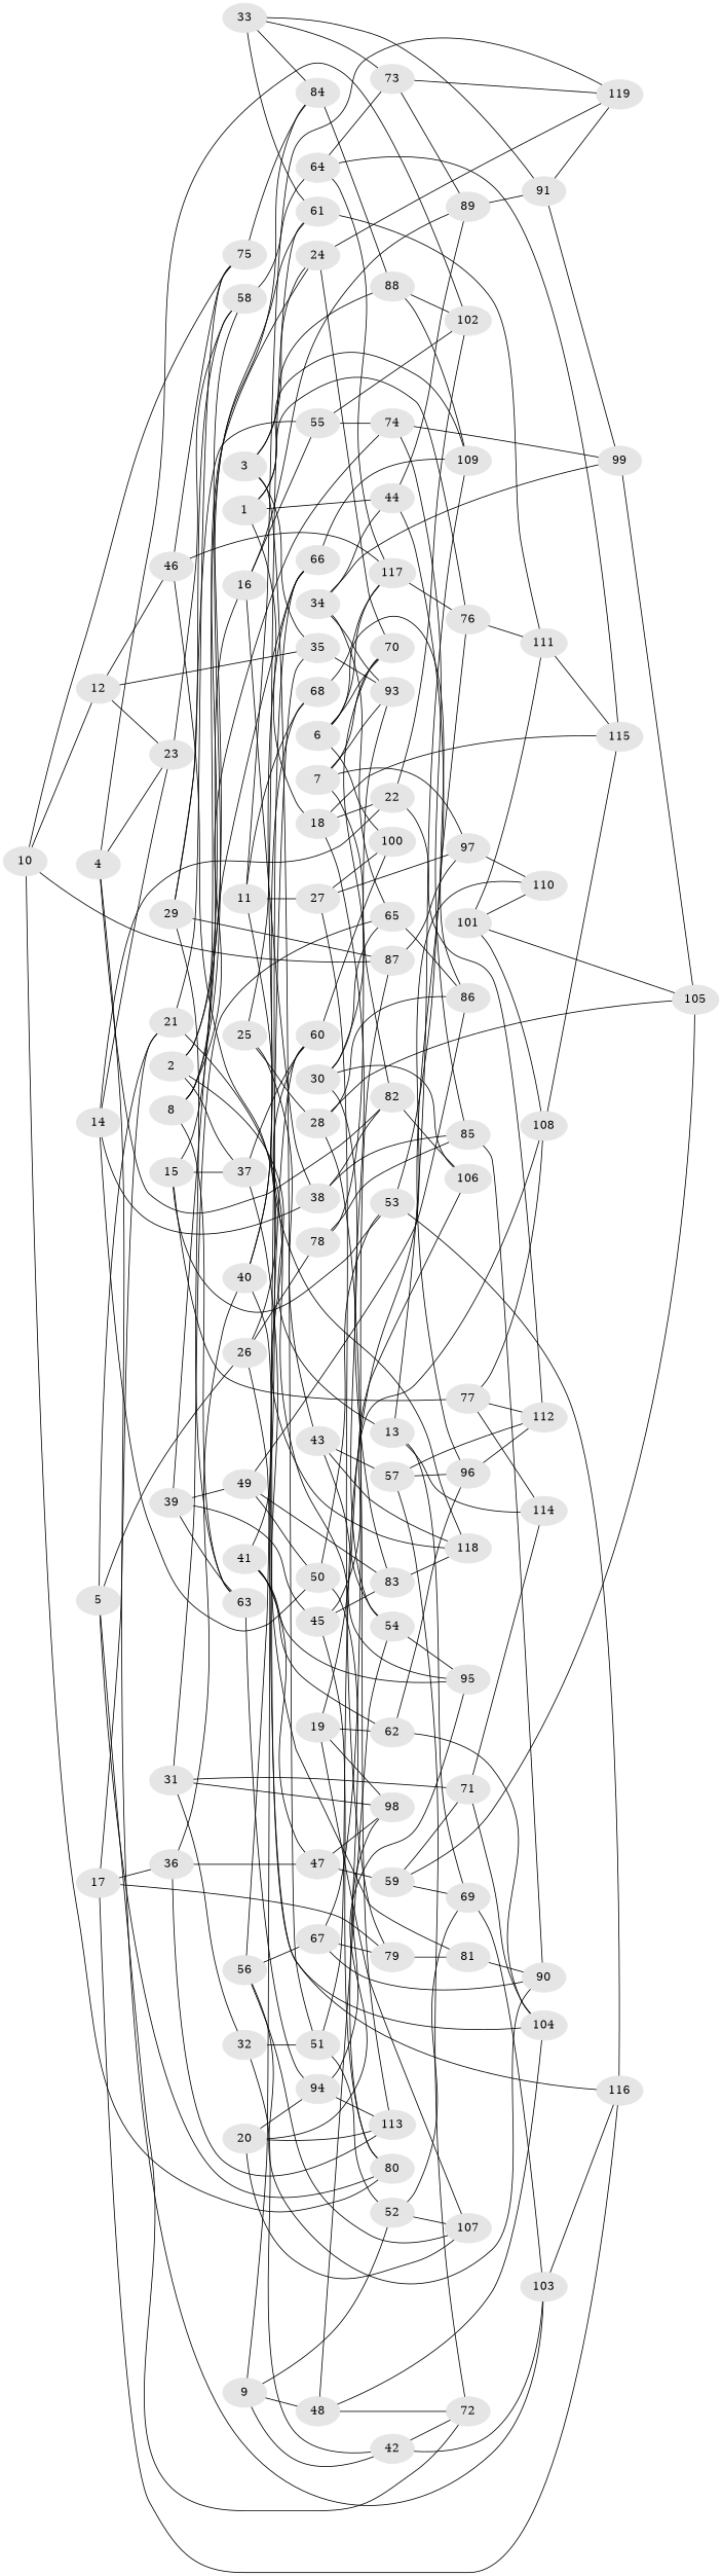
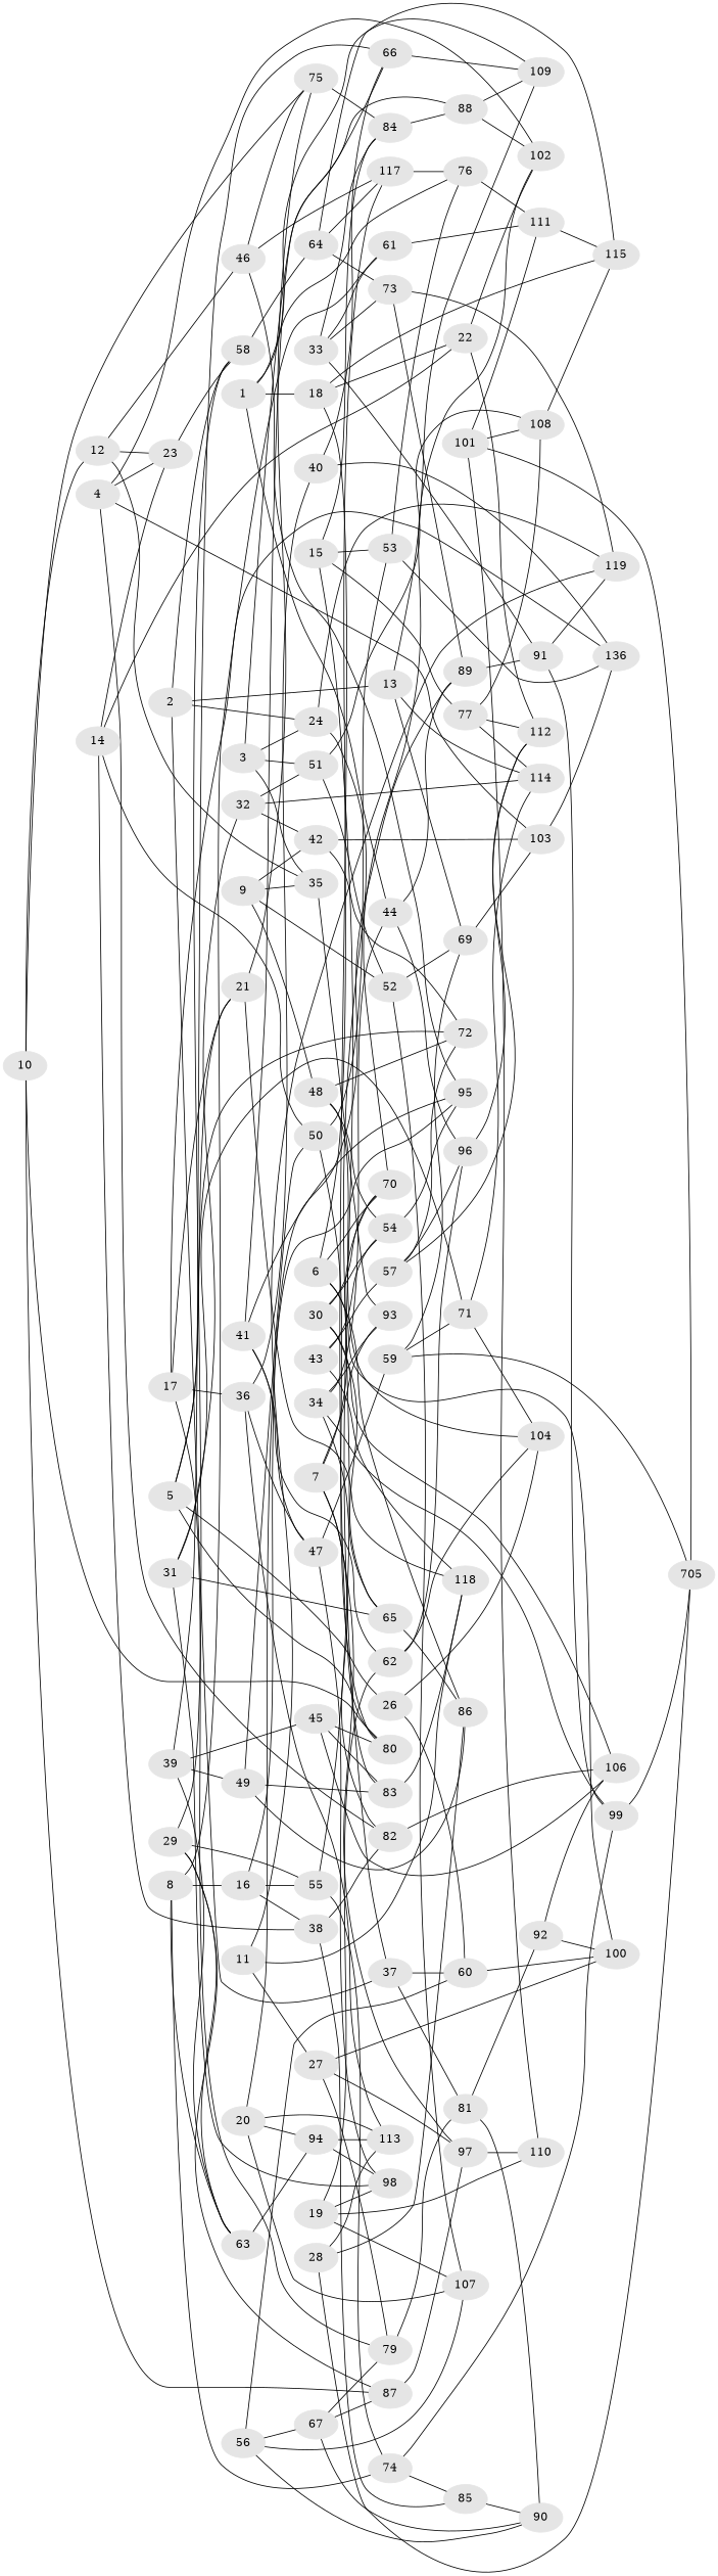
  graph {
    rankdir=LR
    node [color=gray90 style=filled]
    1
    18
    44
    76
    109
    22
    83
    115
    89
    96
    111
    2
    13
    24
    37
    58
    69
    114
    70
    119
    60
    81
    64
    3
    35
    51
    88
    93
    52
    108
    102
    4
    23
    82
    103
    106
-   116
+   116 [label=136]
    5
    21
    26
    72
    80
    75
    118
-   78
    104
    6
    86
    100
    117
    7
    97
    110
    8
    16
    61
    63
    74
    38
    55
    94
    99
    85
    9
    42
    48
    54
    107
    10
    12
    87
    46
    84
    11
    27
-   68
    79
    95
    14
    50
    112
    53
    15
    77
    91
    17
    36
    113
    40
    47
    19
    62
    98
    20
-   25
    28
    43
-   105
+   105 [label=705]
    57
+   92
    29
    30
    65
    31
    32
    71
    33
    73
    34
    66
    59
    90
    39
    45
    49
    41
    56
    67
    101
    1 -- 18
    1 -- 44
    1 -- 76
    1 -- 109
    18 -- 22
    18 -- 83
    18 -- 115
    44 -- 89
    44 -- 96
    76 -- 111
    22 -- 102
    22 -- 112
    83 -- 118
    89 -- 91
    96 -- 112
    111 -- 115
    2 -- 13
    2 -- 24
    2 -- 37
    2 -- 58
    13 -- 109
    13 -- 69
    13 -- 114
    24 -- 70
    24 -- 119
    37 -- 60
    37 -- 81
    58 -- 64
    69 -- 103
    60 -- 100
+   81 -- 92
    81 -- 90
    64 -- 115
    64 -- 117
    64 -- 73
    3 -- 24
    3 -- 35
    3 -- 51
    3 -- 88
    35 -- 93
    51 -- 52
    51 -- 108
    88 -- 109
    88 -- 102
    52 -- 69
    52 -- 107
    108 -- 115
    4 -- 102
    4 -- 23
    4 -- 82
    4 -- 103
    23 -- 58
    82 -- 106
    103 -- 116
    5 -- 21
    5 -- 26
    5 -- 72
    5 -- 80
    21 -- 75
    21 -- 118
    26 -- 60
-   26 -- 78
    26 -- 104
    75 -- 84
-   78 -- 93
-   78 -- 85
    6 -- 70
    6 -- 86
    6 -- 100
    6 -- 117
    117 -- 76
    7 -- 70
    7 -- 93
    7 -- 82
    7 -- 97
    97 -- 110
    8 -- 16
    8 -- 61
    8 -- 63
    8 -- 74
    16 -- 89
    16 -- 38
    16 -- 55
    61 -- 111
    63 -- 94
    74 -- 99
    74 -- 85
    38 -- 82
    38 -- 85
    55 -- 102
    55 -- 74
    94 -- 113
    94 -- 98
    99 -- 105
    85 -- 90
    9 -- 35
    9 -- 52
    9 -- 42
    9 -- 48
    42 -- 103
    42 -- 72
    48 -- 72
    48 -- 104
    48 -- 54
    54 -- 95
    10 -- 80
    10 -- 75
    10 -- 12
    10 -- 87
    12 -- 35
    12 -- 23
    12 -- 46
    87 -- 97
    46 -- 75
    46 -- 117
    46 -- 95
    84 -- 88
    11 -- 119
    11 -- 118
    11 -- 27
-   11 -- 68
    27 -- 100
    27 -- 97
    27 -- 79
-   68 -- 117
    79 -- 81
    14 -- 22
    14 -- 23
    14 -- 38
    14 -- 50
    50 -- 80
    50 -- 53
    53 -- 76
    53 -- 116
    15 -- 37
    15 -- 84
    15 -- 53
    15 -- 77
    77 -- 114
    77 -- 108
    77 -- 112
    91 -- 119
    91 -- 99
    17 -- 116
    17 -- 21
    17 -- 79
    17 -- 36
    36 -- 113
    36 -- 40
    36 -- 47
    40 -- 116
-   40 -- 68
    40 -- 66
    47 -- 98
    47 -- 59
    19 -- 110
    19 -- 107
    19 -- 62
    19 -- 98
    62 -- 96
    62 -- 104
    20 -- 94
    20 -- 107
    20 -- 95
    20 -- 113
-   25 -- 61
-   25 -- 28
-   25 -- 43
    28 -- 86
    28 -- 113
    28 -- 105
    43 -- 118
    43 -- 54
    43 -- 57
    57 -- 96
    57 -- 72
    57 -- 112
+   92 -- 106
+   92 -- 100
    29 -- 58
    29 -- 63
    29 -- 55
    29 -- 87
    30 -- 70
    30 -- 106
    30 -- 54
    30 -- 65
    65 -- 86
    31 -- 98
    31 -- 65
    31 -- 32
    31 -- 71
+   32 -- 114
    32 -- 51
    32 -- 42
    71 -- 114
    71 -- 104
    33 -- 61
    33 -- 84
    33 -- 91
    33 -- 73
    73 -- 89
    73 -- 119
    34 -- 44
    34 -- 93
    34 -- 99
    34 -- 65
    66 -- 109
    59 -- 69
    59 -- 105
    59 -- 71
    39 -- 63
    39 -- 66
    39 -- 45
    39 -- 49
    45 -- 83
    45 -- 106
    45 -- 80
    49 -- 83
    49 -- 86
    49 -- 50
    41 -- 95
    41 -- 47
    41 -- 62
    41 -- 66
    56 -- 60
    56 -- 107
    56 -- 90
    56 -- 67
    67 -- 87
    67 -- 79
    67 -- 90
    101 -- 111
    101 -- 108
    101 -- 110
    101 -- 105
  }
